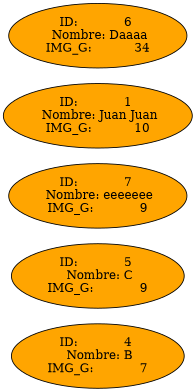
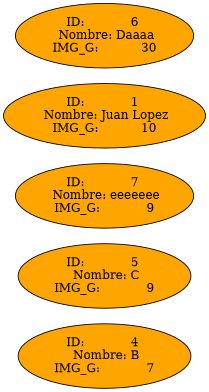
  digraph {
    bgcolor=white
    rankdir=LR
    node [fillcolor=orange shape=ellipse style=filled]
    n1 [label="ID:            4 \n Nombre: B\n IMG_G:            7 "]
    n2 [label="ID:            5 \n Nombre: C\n IMG_G:            9 "]
    n3 [label="ID:            7 \n Nombre: eeeeeee\n IMG_G:            9 "]
-   n4 [label="ID:            1 \n Nombre: Juan Juan\n IMG_G:           10 "]
-   n5 [label="ID:            6 \n Nombre: Daaaa\n IMG_G:           34 "]
+   n4 [label="ID:            1 \n Nombre: Juan Lopez\n IMG_G:           10 "]
+   n5 [label="ID:            6 \n Nombre: Daaaa\n IMG_G:           30 "]
  }
